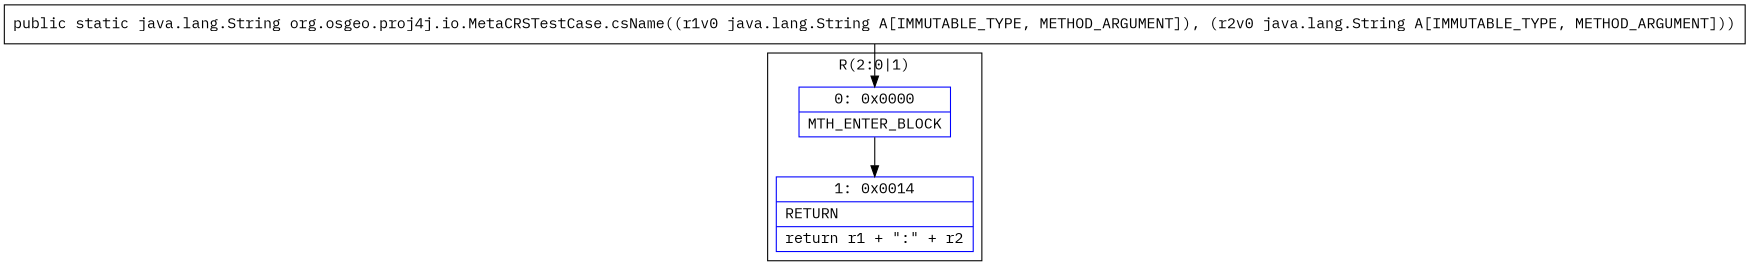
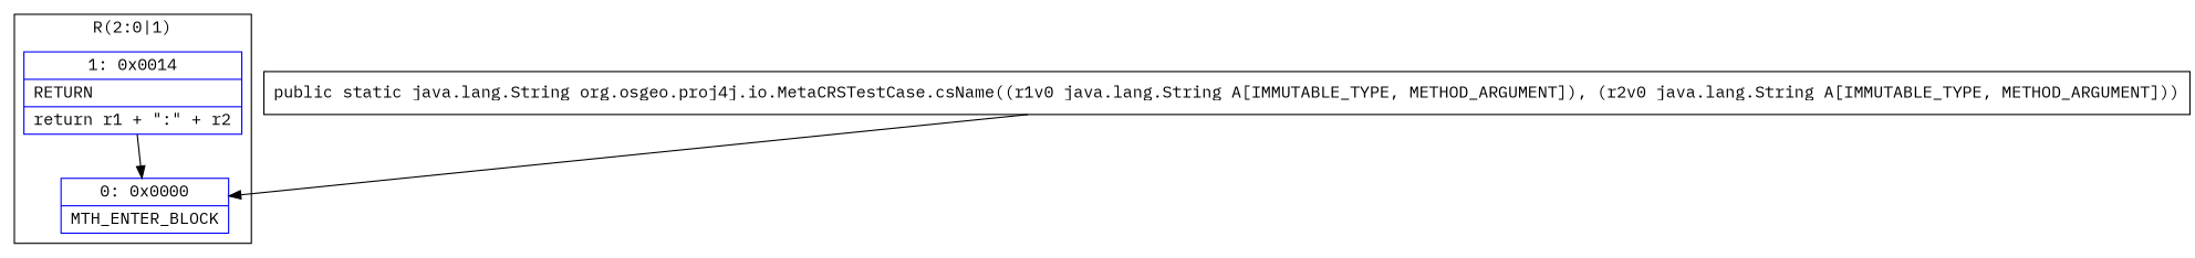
  digraph {
    fontname="IBM Plex Mono"
    node [color=blue shape=record fontname="IBM Plex Mono"]
    edge [fontname="IBM Plex Mono"]
    n1 [label="{0\:\ 0x0000|MTH_ENTER_BLOCK\l}"]
    n2 [label="{1\:\ 0x0014|RETURN\l|return r1 + \":\" + r2\l}"]
    n3 [label="{public static java.lang.String org.osgeo.proj4j.io.MetaCRSTestCase.csName((r1v0 java.lang.String A[IMMUTABLE_TYPE, METHOD_ARGUMENT]), (r2v0 java.lang.String A[IMMUTABLE_TYPE, METHOD_ARGUMENT])) }" color=""]
    subgraph cluster_1 {
      label="R(2:0|1)"
      n1
      n2
    }
-   n1 -> n2
+   n2 -> n1
    n3 -> n1
  }
